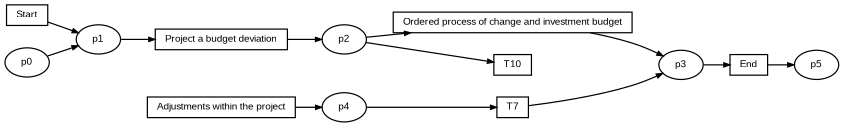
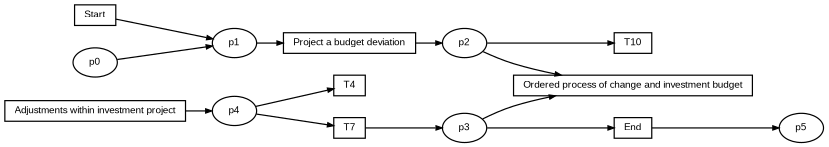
  digraph {
    fontname=Arial
    fontsize=8
    rankdir=LR
    ranksep=.3
    remincross=true
    node [fontname=Arial fontsize=8 shape=box]
    edge [arrowsize=0.5]
    n1 [height=.2 label=Start width=.2]
    n2 [height=.2 label=p1 shape=oval width=.2]
    n3 [height=.2 label="Project a budget deviation" width=.2]
    n4 [height=.2 label=p2 shape=oval width=.2]
    n5 [height=.2 label="Ordered process of change and investment budget" width=.2]
    n6 [height=.2 label=T10 width=.2]
-   n7 [height=.2 label="Adjustments within the project" width=.2]
+   n7 [height=.2 label="Adjustments within investment project" width=.2]
    n8 [height=.2 label=p4 shape=oval width=.2]
+   n9 [height=.2 label=T4 width=.2]
    n10 [height=.2 label=T7 width=.2]
    n11 [height=.2 label=p3 shape=oval width=.2]
    n12 [height=.2 label=End width=.2]
    n13 [height=.2 label=p5 shape=oval width=.2]
    n14 [height=.2 label=p0 shape=oval width=.2]
    n1 -> n2
    n2 -> n3
    n3 -> n4
    n4 -> n5
    n4 -> n6
-   n5 -> n11
+   n11 -> n5
    n7 -> n8
+   n8 -> n9
    n8 -> n10
    n10 -> n11
    n11 -> n12
    n12 -> n13
    n14 -> n2
  }
